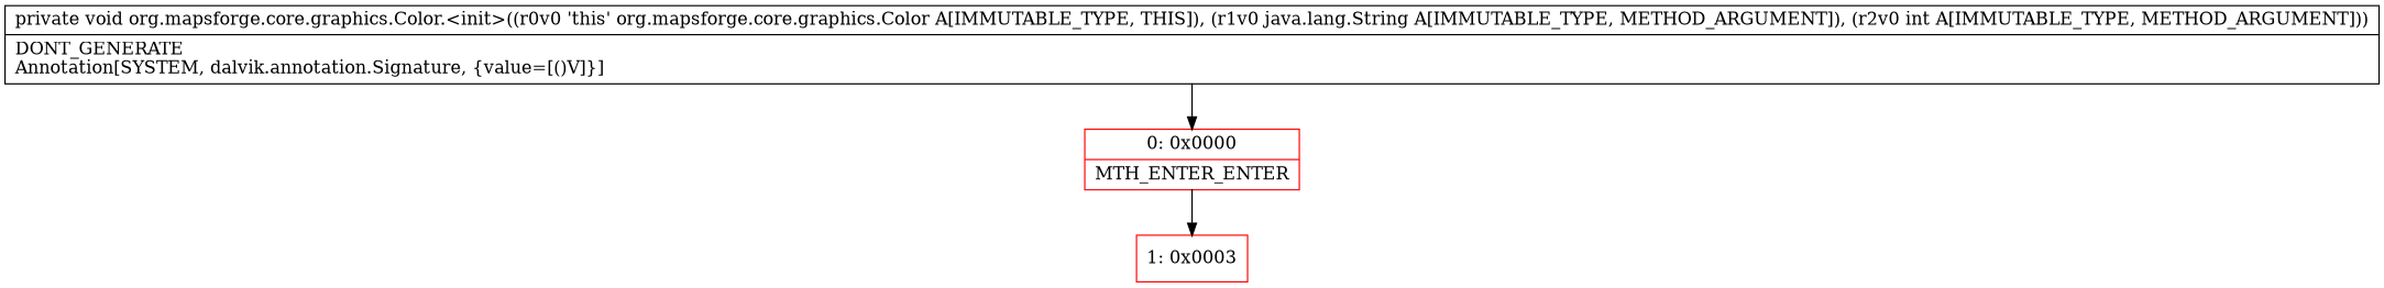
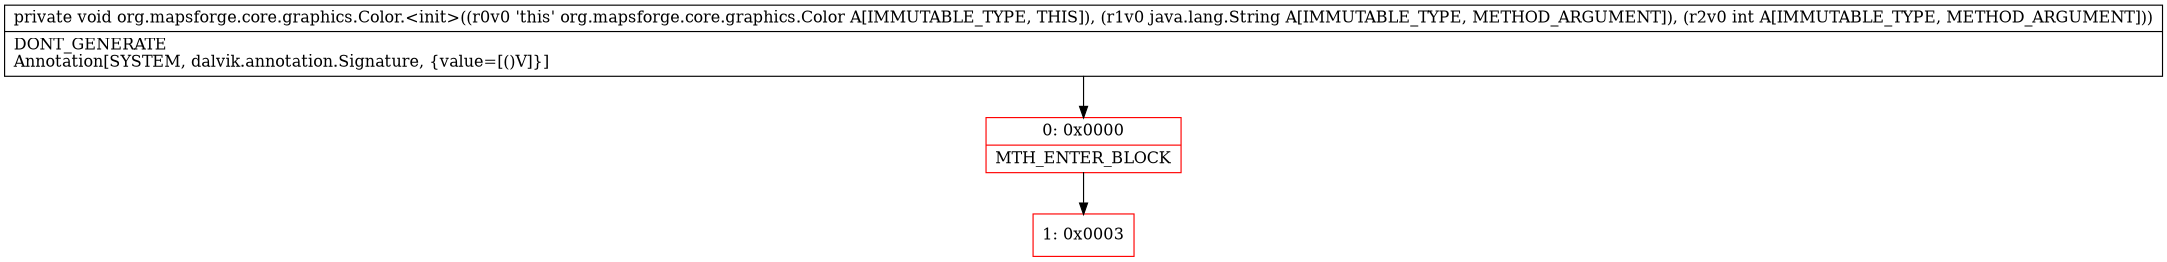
  digraph {
    node [color=red shape=record]
-   n1 [label="{0\:\ 0x0000|MTH_ENTER_ENTER\l}"]
+   n1 [label="{0\:\ 0x0000|MTH_ENTER_BLOCK\l}"]
    n2 [label="{1\:\ 0x0003}"]
    n3 [label="{private void org.mapsforge.core.graphics.Color.\<init\>((r0v0 'this' org.mapsforge.core.graphics.Color A[IMMUTABLE_TYPE, THIS]), (r1v0 java.lang.String A[IMMUTABLE_TYPE, METHOD_ARGUMENT]), (r2v0 int A[IMMUTABLE_TYPE, METHOD_ARGUMENT]))  | DONT_GENERATE\lAnnotation[SYSTEM, dalvik.annotation.Signature, \{value=[()V]\}]\l}" color=""]
    subgraph cluster_1 {
      label="R(0)"
    }
    n1 -> n2
    n3 -> n1
  }
